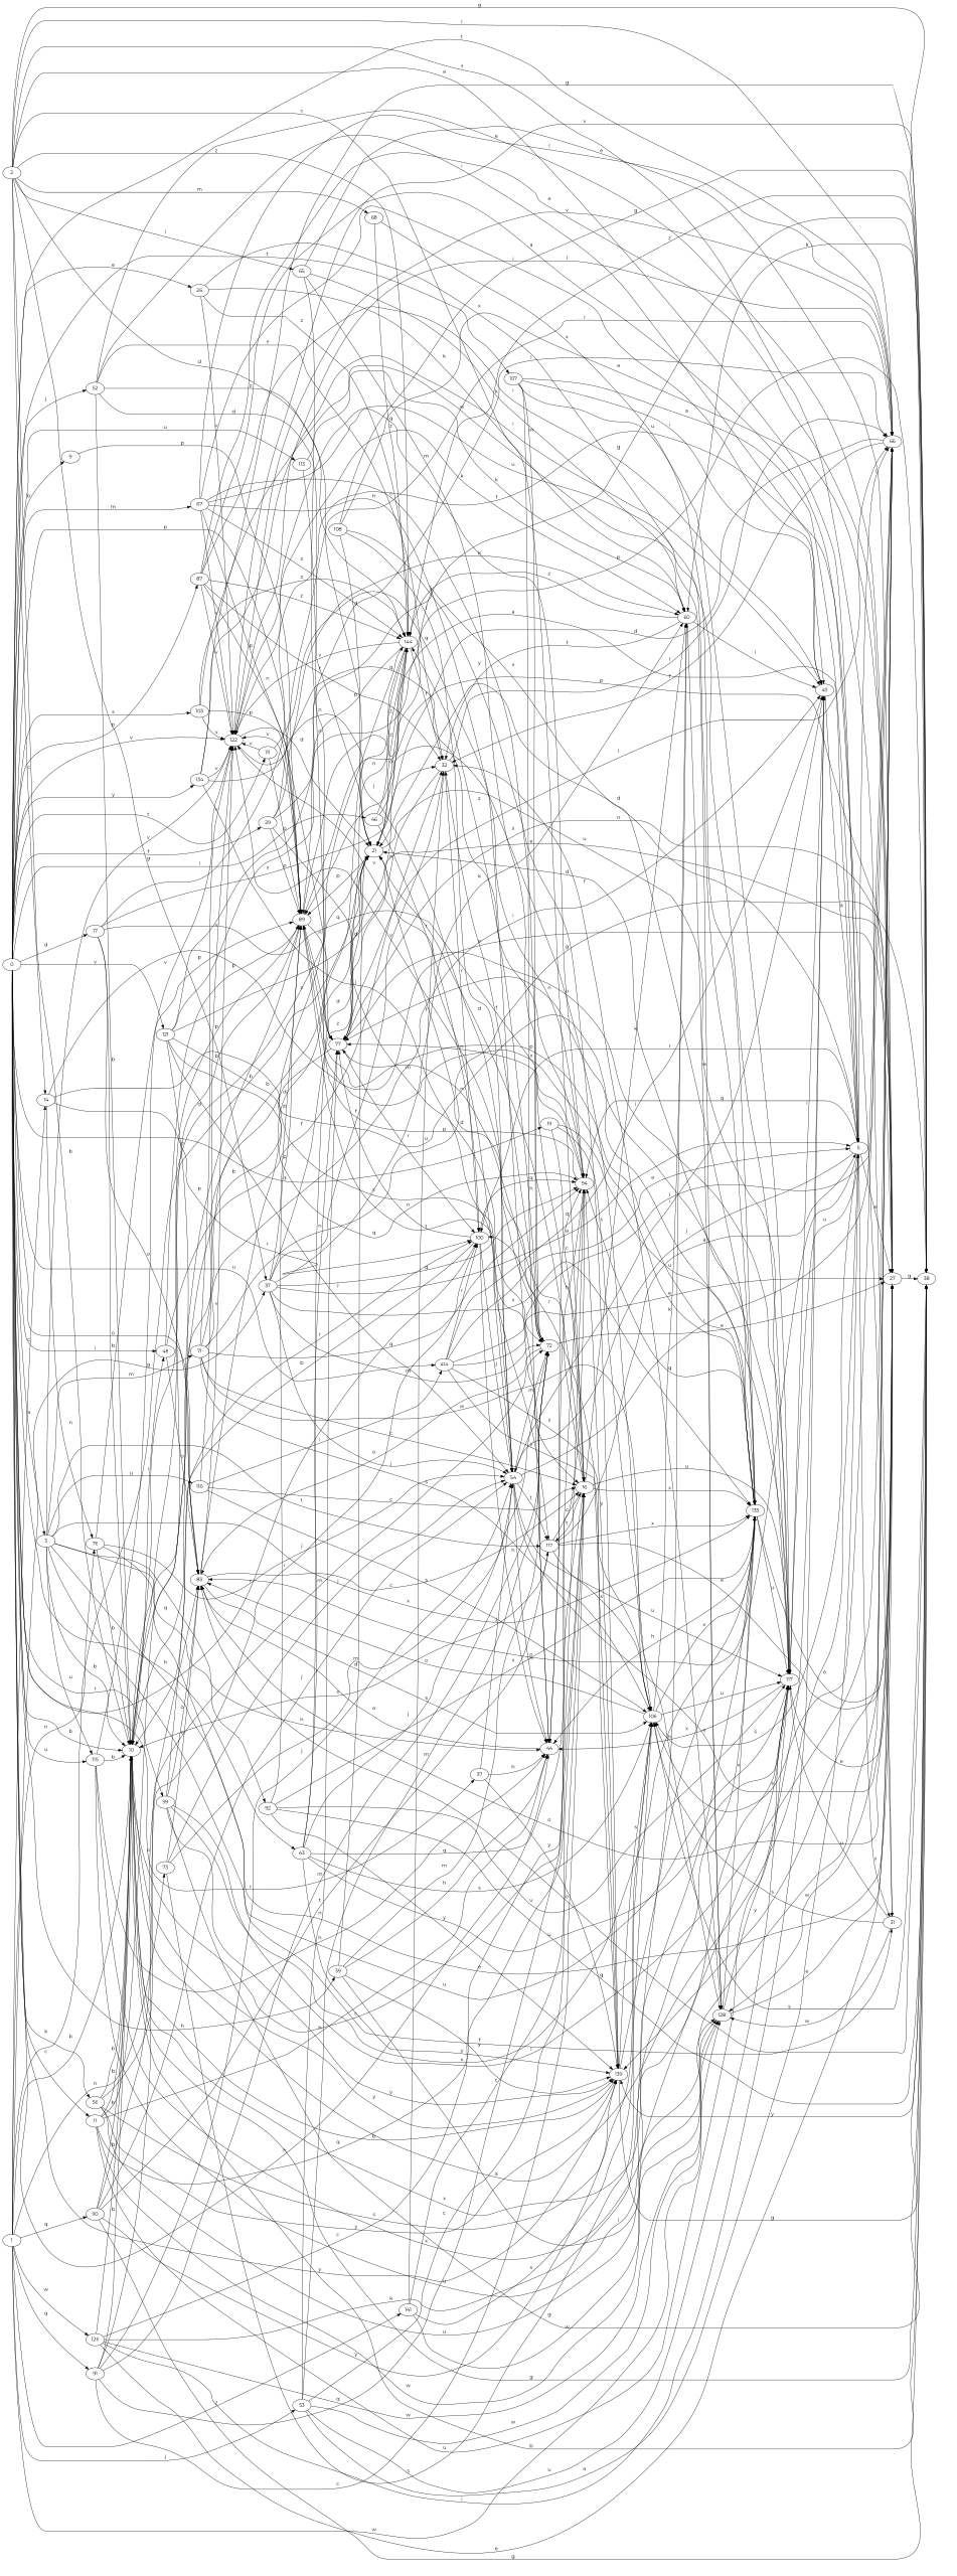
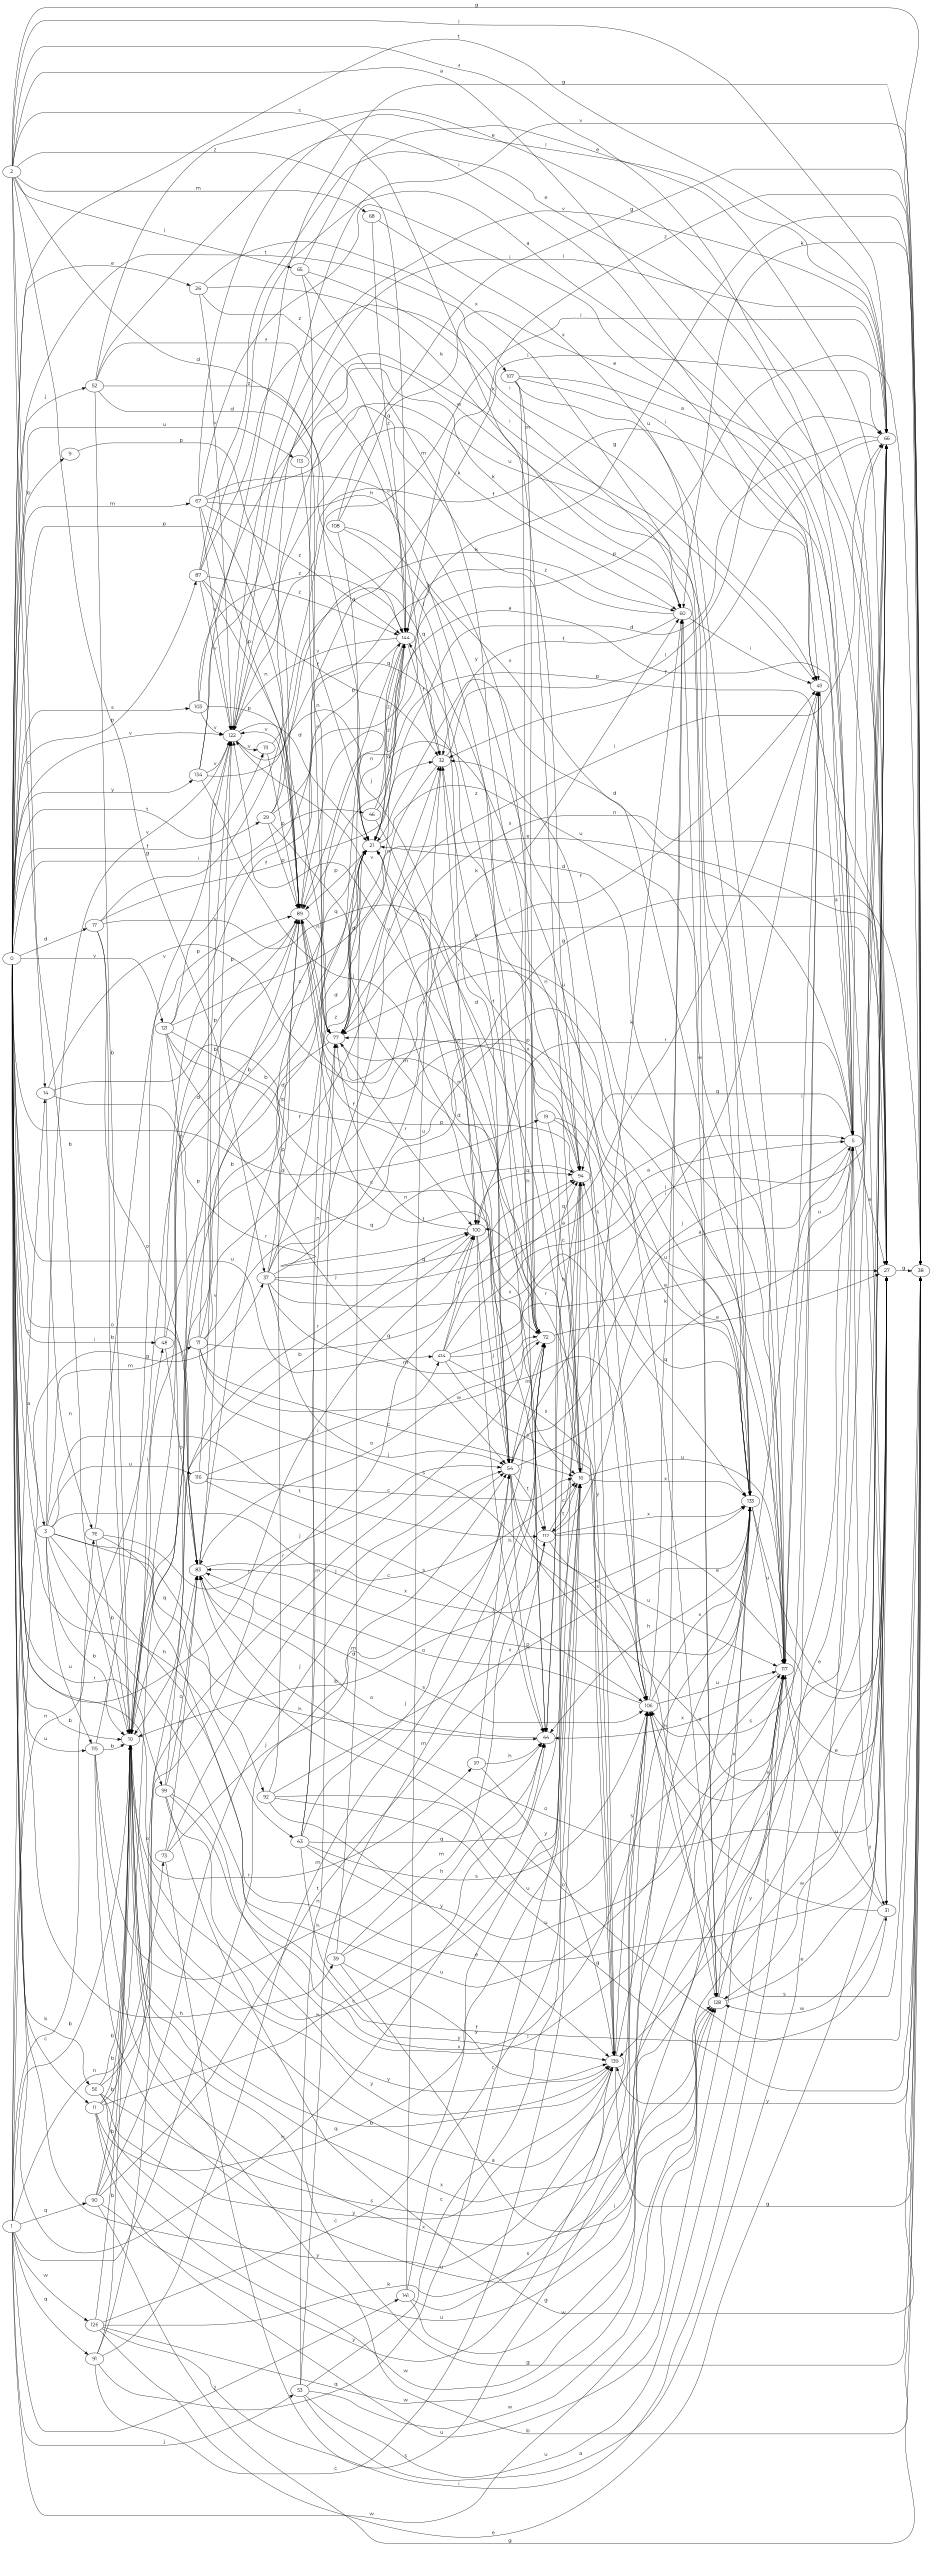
  strict digraph {
    fontname=Montserrat
    rankdir=LR
    node [fontname=Montserrat]
    edge [fontname=Montserrat]
    0
    3
    9
    10
    11
    17
    19
    26
    29
    39
    43
    44
    46
    48
    52
    56
    67
    83
    n19 [label=87]
    89
    97
    99
    100
    103
    107
    111
    113
    n28 [label=414]
    115
    121
    122
    134
    139
    66
    31
    27
    71
    92
    112
    116
    133
    5
    16
    38
    128
    94
    117
    32
    106
    144
    60
    72
    21
    54
    77
    49
    108
    1
    14
    37
    53
    73
    76
    90
    91
    126
    141
    2
    65
    68
    0 -> 3 [label=a]
    0 -> 9 [label=b]
    0 -> 10 [label=b]
    0 -> 11 [label=c]
    0 -> 17 [label=d]
    0 -> 19 [label=d]
    0 -> 26 [label=e]
    0 -> 29 [label=f]
    0 -> 39 [label=h]
    0 -> 43 [label=h]
    0 -> 44 [label=h]
    0 -> 46 [label=i]
    0 -> 48 [label=i]
    0 -> 52 [label=j]
    0 -> 56 [label=k]
    0 -> 67 [label=m]
    0 -> 83 [label=o]
    0 -> n19 [label=p]
    0 -> 89 [label=p]
    0 -> 97 [label=r]
    0 -> 99 [label=r]
    0 -> 100 [label=r]
    0 -> 103 [label=s]
    0 -> 107 [label=t]
    0 -> 111 [label=t]
    0 -> 113 [label=u]
    0 -> n28 [label=u]
    0 -> 115 [label=u]
    0 -> 121 [label=v]
    0 -> 122 [label=v]
    0 -> 134 [label=y]
    0 -> 139 [label=y]
    0 -> 66 [label=t]
    3 -> 10 [label=b]
    3 -> 44 [label=h]
    3 -> 115 [label=u]
    3 -> 122 [label=v]
    3 -> 31 [label=f]
    3 -> 27 [label=e]
    3 -> 71 [label=m]
    3 -> 92 [label=q]
    3 -> 112 [label=t]
    3 -> 116 [label=u]
    3 -> 133 [label=x]
    9 -> 89 [label=p]
    10 -> 48 [label=i]
    10 -> 89 [label=p]
    10 -> 139 [label=y]
    10 -> 133 [label=x]
    10 -> 5 [label=a]
    10 -> 16 [label=c]
    10 -> 38 [label=g]
    11 -> 10 [label=b]
    11 -> 44 [label=h]
    11 -> 89 [label=p]
    11 -> 128 [label=w]
    11 -> 94 [label=q]
    11 -> 117 [label=u]
    17 -> 10 [label=b]
    17 -> 83 [label=o]
    17 -> 31 [label=f]
    17 -> 94 [label=q]
    17 -> 32 [label=f]
    19 -> 16 [label=c]
    19 -> 117 [label=u]
    19 -> 106 [label=s]
    26 -> 122 [label=v]
    26 -> 133 [label=x]
    26 -> 144 [label=z]
    26 -> 60 [label=k]
    29 -> 89 [label=p]
    29 -> 66 [label=l]
    29 -> 133 [label=x]
    29 -> 60 [label=k]
    29 -> 72 [label=m]
    39 -> 44 [label=h]
    39 -> 139 [label=y]
    39 -> 66 [label=l]
    39 -> 72 [label=m]
    39 -> 21 [label=d]
    43 -> 139 [label=y]
    43 -> 94 [label=q]
    43 -> 117 [label=u]
    43 -> 106 [label=s]
    43 -> 21 [label=d]
    43 -> 54 [label=j]
    43 -> 77 [label=n]
    44 -> 83 [label=o]
    44 -> 94 [label=q]
    46 -> 100 [label=r]
    46 -> 106 [label=s]
    46 -> 144 [label=z]
    48 -> 83 [label=o]
    48 -> 89 [label=p]
    48 -> 32 [label=f]
    52 -> 10 [label=b]
    52 -> 27 [label=e]
    52 -> 32 [label=f]
    52 -> 144 [label=z]
    52 -> 21 [label=d]
    52 -> 49 [label=i]
    56 -> 10 [label=b]
    56 -> 139 [label=y]
    56 -> 117 [label=u]
    56 -> 106 [label=s]
    56 -> 72 [label=m]
    67 -> 44 [label=h]
    67 -> 89 [label=p]
    67 -> 122 [label=v]
    67 -> 66 [label=l]
    67 -> 16 [label=c]
    67 -> 94 [label=q]
    67 -> 144 [label=z]
    67 -> 49 [label=i]
    83 -> 122 [label=v]
    83 -> 16 [label=c]
    83 -> 106 [label=s]
    83 -> 21 [label=d]
    n19 -> 122 [label=v]
    n19 -> 27 [label=e]
    n19 -> 5 [label=a]
    n19 -> 32 [label=f]
    n19 -> 144 [label=z]
    n19 -> 77 [label=n]
    n19 -> 49 [label=i]
    89 -> 10 [label=b]
    89 -> 122 [label=v]
    89 -> 112 [label=t]
    89 -> 133 [label=x]
    89 -> 38 [label=g]
    89 -> 77 [label=n]
    97 -> 44 [label=h]
    97 -> 139 [label=y]
    97 -> 54 [label=j]
    99 -> 83 [label=o]
    99 -> 100 [label=r]
    99 -> 139 [label=y]
    99 -> 66 [label=l]
    99 -> 133 [label=x]
    99 -> 38 [label=g]
    100 -> 10 [label=b]
    100 -> 44 [label=h]
    100 -> 94 [label=q]
    100 -> 54 [label=j]
    100 -> 77 [label=n]
    103 -> 89 [label=p]
    103 -> 122 [label=v]
    103 -> 128 [label=w]
    103 -> 144 [label=z]
    107 -> 44 [label=h]
    107 -> 5 [label=a]
    107 -> 117 [label=u]
    107 -> 72 [label=m]
    107 -> 49 [label=i]
    111 -> 89 [label=p]
-   111 -> 122 [label=v]
+   122 -> 111 [label=v]
    111 -> 94 [label=q]
    113 -> 60 [label=k]
    113 -> 77 [label=n]
    n28 -> 100 [label=r]
    n28 -> 139 [label=y]
    n28 -> 66 [label=l]
    n28 -> 27 [label=e]
    n28 -> 5 [label=a]
    n28 -> 106 [label=s]
    n28 -> 49 [label=i]
    115 -> 10 [label=b]
    115 -> 44 [label=h]
    115 -> 122 [label=v]
    115 -> 133 [label=x]
    115 -> 117 [label=u]
    121 -> 83 [label=o]
    121 -> 66 [label=l]
    121 -> 27 [label=e]
    121 -> 5 [label=a]
    121 -> 16 [label=c]
    121 -> 94 [label=q]
    121 -> 54 [label=j]
    122 -> 66 [label=l]
    122 -> 117 [label=u]
    122 -> 60 [label=k]
    122 -> 21 [label=d]
    122 -> 54 [label=j]
    134 -> 122 [label=v]
    134 -> 38 [label=g]
    134 -> 94 [label=q]
    134 -> 54 [label=j]
    134 -> 49 [label=i]
    139 -> 10 [label=b]
    139 -> 100 [label=r]
    139 -> 133 [label=x]
    139 -> 38 [label=g]
    139 -> 106 [label=s]
    66 -> 122 [label=v]
    66 -> 139 [label=y]
    66 -> 128 [label=w]
    66 -> 32 [label=f]
    66 -> 106 [label=s]
    66 -> 21 [label=d]
    31 -> 128 [label=w]
    31 -> 117 [label=u]
    31 -> 106 [label=s]
    27 -> 83 [label=o]
    27 -> 89 [label=p]
    27 -> 38 [label=g]
    27 -> 77 [label=n]
    71 -> 122 [label=v]
    71 -> 16 [label=c]
    71 -> 38 [label=g]
    71 -> 128 [label=w]
    71 -> 94 [label=q]
    71 -> 106 [label=s]
    71 -> 144 [label=z]
    71 -> 49 [label=i]
    92 -> 89 [label=p]
    92 -> 139 [label=y]
    92 -> 133 [label=x]
    92 -> 38 [label=g]
    92 -> 117 [label=u]
-   112 -> 10 [label=x]
+   112 -> 10 [label=b]
    112 -> 27 [label=e]
    112 -> 133 [label=x]
    112 -> 5 [label=a]
    112 -> 16 [label=c]
    112 -> 106 [label=s]
    116 -> n28 [label=i]
    116 -> 122 [label=v]
    116 -> 16 [label=c]
    116 -> 106 [label=s]
    133 -> 44 [label=h]
    133 -> 89 [label=p]
    133 -> 27 [label=e]
    133 -> 94 [label=q]
    133 -> 117 [label=u]
    133 -> 21 [label=d]
    133 -> 77 [label=n]
    5 -> 83 [label=o]
    5 -> 100 [label=r]
    5 -> 66 [label=l]
    5 -> 31 [label=f]
    5 -> 27 [label=e]
    5 -> 94 [label=q]
    5 -> 117 [label=u]
    5 -> 106 [label=s]
    5 -> 21 [label=d]
    5 -> 54 [label=j]
    16 -> 112 [label=t]
    16 -> 133 [label=x]
    16 -> 117 [label=u]
    16 -> 60 [label=k]
    16 -> 21 [label=d]
    16 -> 77 [label=n]
    38 -> 10 [label=b]
    38 -> 83 [label=o]
    38 -> 89 [label=p]
    38 -> 122 [label=v]
    38 -> 139 [label=y]
    38 -> 106 [label=s]
    38 -> 144 [label=z]
    38 -> 60 [label=k]
    128 -> 27 [label=e]
    128 -> 133 [label=x]
    128 -> 32 [label=f]
    128 -> 49 [label=i]
    94 -> 44 [label=h]
    94 -> 89 [label=p]
    94 -> 139 [label=y]
    94 -> 77 [label=n]
    117 -> 44 [label=h]
    117 -> 27 [label=e]
    117 -> 49 [label=i]
    32 -> 100 [label=r]
    32 -> 66 [label=l]
    32 -> 77 [label=n]
    106 -> 83 [label=o]
    106 -> 133 [label=x]
    106 -> 117 [label=u]
    106 -> 60 [label=k]
    144 -> 10 [label=b]
    144 -> 89 [label=p]
    144 -> 122 [label=v]
    144 -> 32 [label=f]
    144 -> 21 [label=d]
    144 -> 77 [label=n]
    60 -> 128 [label=w]
    60 -> 32 [label=f]
    60 -> 144 [label=z]
    60 -> 49 [label=i]
    72 -> 83 [label=o]
    72 -> 122 [label=v]
    72 -> 27 [label=e]
    72 -> 32 [label=f]
    72 -> 144 [label=z]
    72 -> 21 [label=d]
    21 -> 10 [label=b]
    21 -> 89 [label=p]
    21 -> 117 [label=u]
    21 -> 144 [label=z]
    54 -> 44 [label=h]
    54 -> 122 [label=v]
    54 -> 66 [label=l]
    54 -> 27 [label=e]
    54 -> 112 [label=t]
    54 -> 117 [label=u]
    54 -> 72 [label=m]
    54 -> 49 [label=i]
    77 -> 10 [label=b]
    77 -> 100 [label=r]
    77 -> 66 [label=l]
    77 -> 117 [label=u]
    77 -> 21 [label=d]
    49 -> 5 [label=a]
    108 -> 139 [label=y]
    108 -> 27 [label=e]
    108 -> 38 [label=g]
    108 -> 21 [label=d]
    108 -> 54 [label=j]
    1 -> 10 [label=b]
    1 -> 128 [label=w]
    1 -> 21 [label=d]
    1 -> 14 [label=c]
    1 -> 37 [label=g]
    1 -> 53 [label=j]
    1 -> 73 [label=n]
    1 -> 76 [label=n]
    1 -> 90 [label=q]
    1 -> 91 [label=q]
    1 -> 126 [label=w]
    1 -> 141 [label=z]
    14 -> 100 [label=r]
    14 -> 27 [label=e]
    14 -> 117 [label=u]
    14 -> 76 [label=n]
    37 -> 89 [label=p]
    37 -> 133 [label=x]
    37 -> 5 [label=a]
    37 -> 94 [label=q]
    37 -> 32 [label=f]
    37 -> 144 [label=z]
    37 -> 60 [label=k]
    37 -> 72 [label=m]
    37 -> 54 [label=j]
    53 -> 5 [label=a]
    53 -> 16 [label=c]
    53 -> 128 [label=w]
    53 -> 117 [label=u]
    53 -> 72 [label=m]
    53 -> 77 [label=n]
    73 -> 83 [label=o]
    73 -> 106 [label=s]
    73 -> 72 [label=m]
    73 -> 54 [label=j]
    76 -> 10 [label=b]
    76 -> 89 [label=p]
    76 -> 117 [label=u]
    76 -> 54 [label=j]
    90 -> 10 [label=b]
    90 -> 83 [label=o]
    90 -> 139 [label=y]
    90 -> 112 [label=t]
    90 -> 38 [label=g]
    90 -> 54 [label=j]
    91 -> 10 [label=b]
    91 -> 100 [label=r]
    91 -> 16 [label=c]
    91 -> 94 [label=q]
    91 -> 72 [label=m]
-   91 -> 54 [label=j]
+   1 -> 54 [label=j]
    126 -> 10 [label=b]
    126 -> 27 [label=e]
    126 -> 16 [label=c]
    126 -> 128 [label=w]
    126 -> 60 [label=k]
    126 -> 49 [label=i]
    141 -> 16 [label=c]
    141 -> 128 [label=w]
    141 -> 32 [label=f]
    141 -> 106 [label=s]
    2 -> 10 [label=b]
    2 -> 66 [label=l]
    2 -> 31 [label=f]
    2 -> 5 [label=a]
    2 -> 16 [label=c]
    2 -> 38 [label=g]
    2 -> 144 [label=z]
    2 -> 21 [label=d]
    2 -> 14 [label=c]
    2 -> 37 [label=g]
    2 -> 65 [label=l]
    2 -> 68 [label=m]
    65 -> 27 [label=e]
    65 -> 60 [label=k]
    65 -> 72 [label=m]
    65 -> 77 [label=n]
    68 -> 133 [label=x]
    68 -> 144 [label=z]
  }
